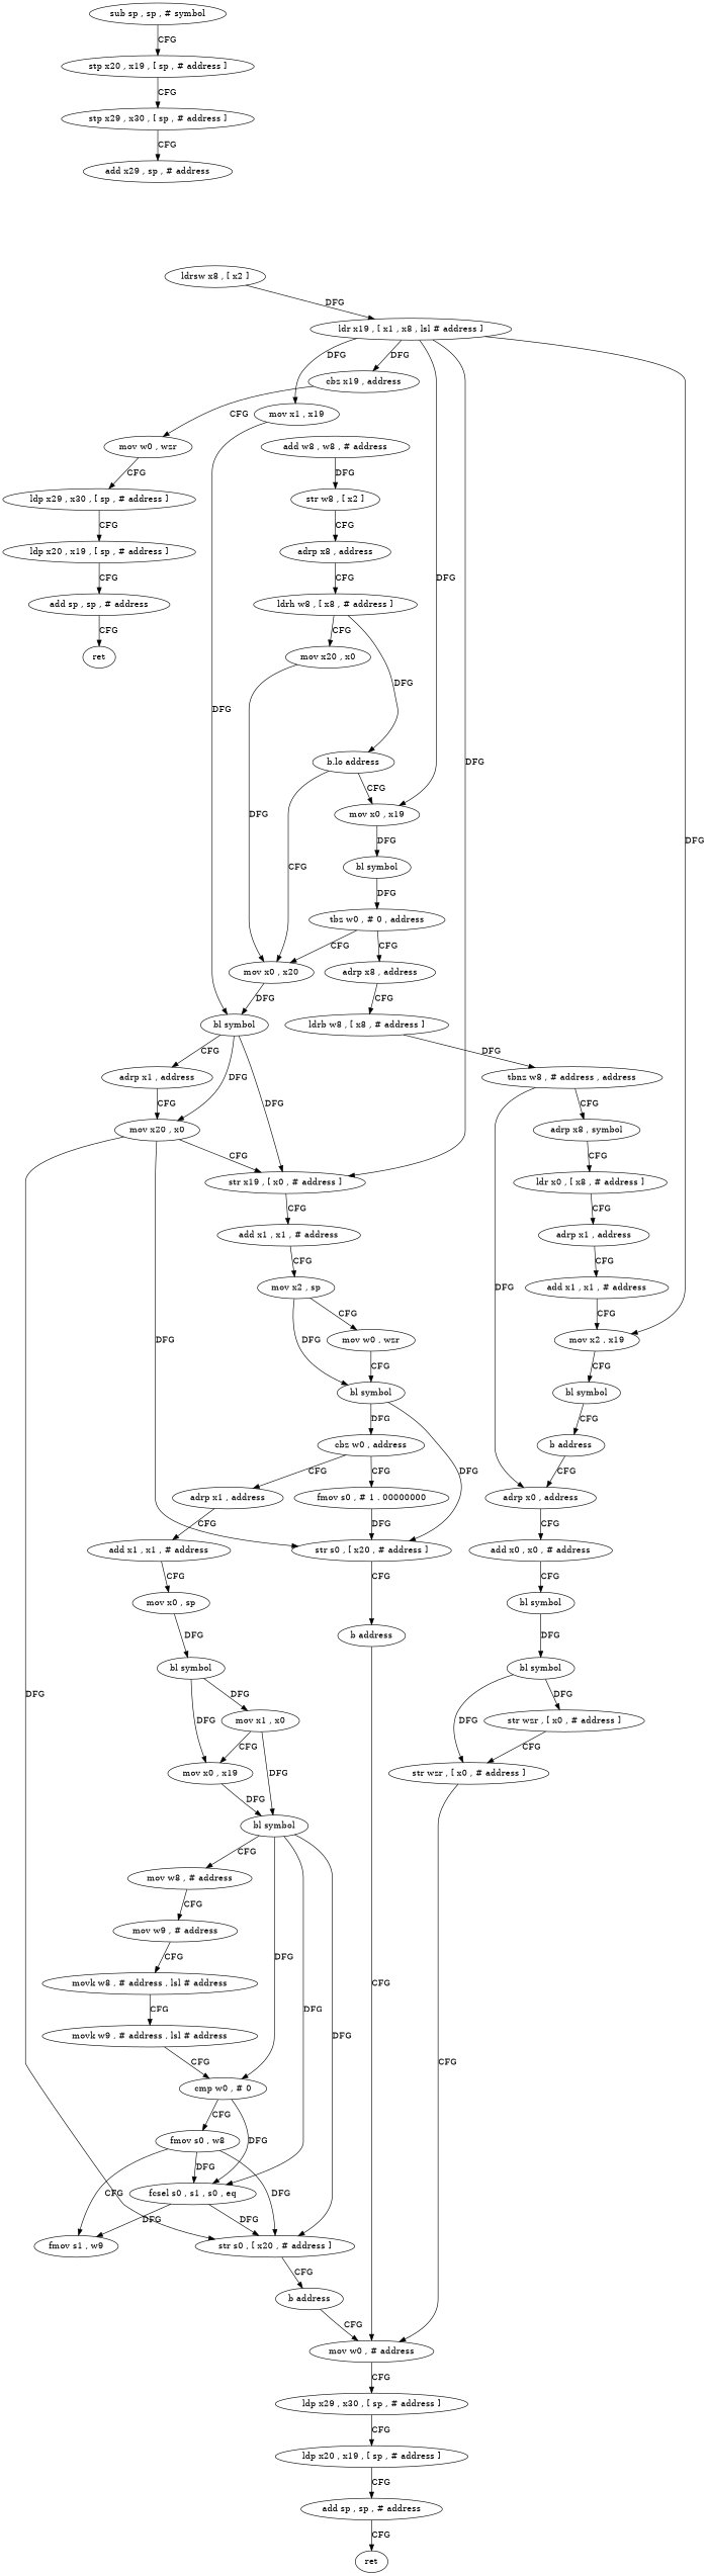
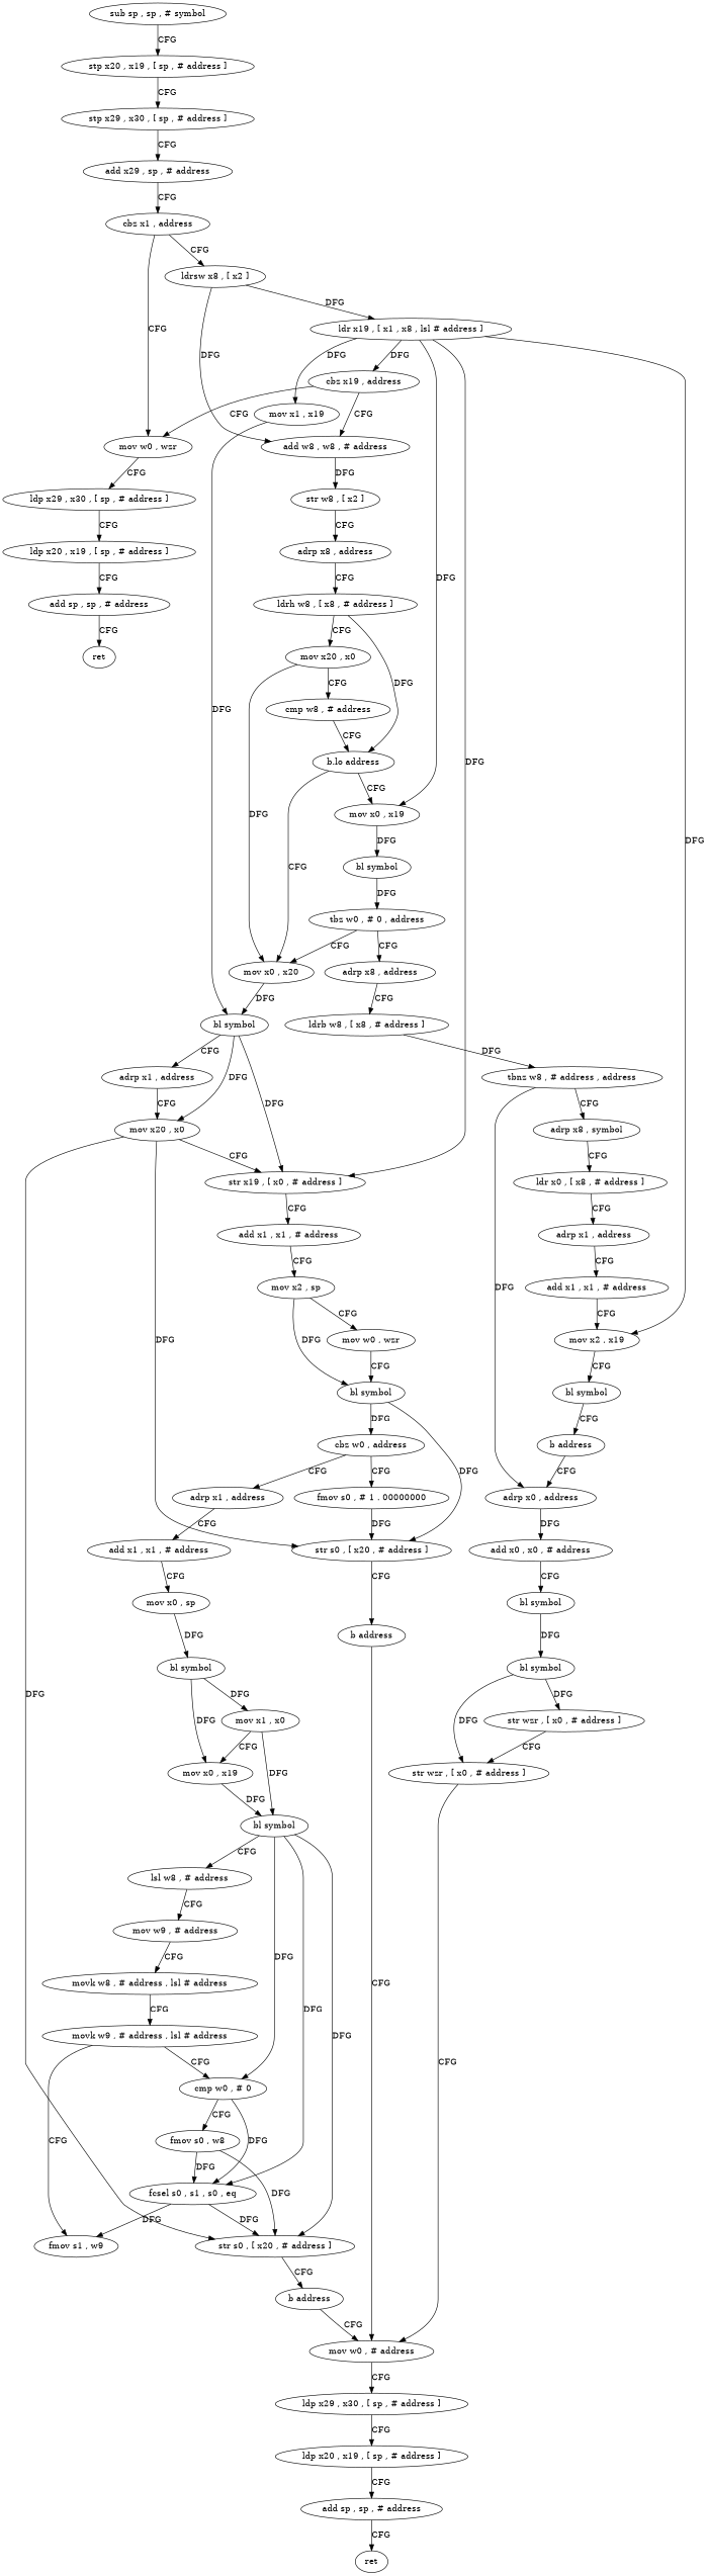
  digraph {
    n1 [label="sub sp , sp , # symbol"]
    n2 [label="stp x20 , x19 , [ sp , # address ]"]
    n3 [label="stp x29 , x30 , [ sp , # address ]"]
    n4 [label="add x29 , sp , # address"]
+   n5 [label="cbz x1 , address"]
    n6 [label="mov w0 , wzr"]
    n7 [label="ldrsw x8 , [ x2 ]"]
    n8 [label="ldp x29 , x30 , [ sp , # address ]"]
    n9 [label="ldr x19 , [ x1 , x8 , lsl # address ]"]
    n10 [label="add w8 , w8 , # address"]
    n11 [label="ldp x20 , x19 , [ sp , # address ]"]
    n12 [label="cbz x19 , address"]
    n13 [label="mov x0 , x19"]
    n14 [label="mov x1 , x19"]
    n15 [label="str x19 , [ x0 , # address ]"]
    n16 [label="mov x2 , x19"]
    n17 [label="str w8 , [ x2 ]"]
    n18 [label="add sp , sp , # address"]
    n19 [label=ret]
    n20 [label="bl symbol"]
    n21 [label="bl symbol"]
    n22 [label="add x1 , x1 , # address"]
    n23 [label="bl symbol"]
    n24 [label="adrp x8 , address"]
    n25 [label="ldrh w8 , [ x8 , # address ]"]
    n26 [label="mov x20 , x0"]
    n27 [label="b.lo address"]
+   n28 [label="cmp w8 , # address"]
    n29 [label="mov x0 , x20"]
    n30 [label="adrp x1 , address"]
    n31 [label="mov x20 , x0"]
    n32 [label="tbz w0 , # 0 , address"]
    n33 [label="str s0 , [ x20 , # address ]"]
    n34 [label="str s0 , [ x20 , # address ]"]
    n35 [label="b address"]
    n36 [label="b address"]
    n37 [label="mov x2 , sp"]
    n38 [label="mov w0 , wzr"]
    n39 [label="bl symbol"]
    n40 [label="cbz w0 , address"]
    n41 [label="adrp x1 , address"]
    n42 [label="fmov s0 , # 1 . 00000000"]
    n43 [label="add x1 , x1 , # address"]
    n44 [label="mov x0 , sp"]
    n45 [label="adrp x8 , address"]
    n46 [label="ldrb w8 , [ x8 , # address ]"]
    n47 [label="tbnz w8 , # address , address"]
    n48 [label="bl symbol"]
    n49 [label="mov x1 , x0"]
    n50 [label="mov x0 , x19"]
    n51 [label="bl symbol"]
-   n52 [label="mov w8 , # address"]
+   n52 [label="lsl w8 , # address"]
    n53 [label="cmp w0 , # 0"]
    n54 [label="fcsel s0 , s1 , s0 , eq"]
    n55 [label="mov w9 , # address"]
    n56 [label="fmov s0 , w8"]
    n57 [label="fmov s1 , w9"]
    n58 [label="movk w8 , # address , lsl # address"]
    n59 [label="movk w9 , # address , lsl # address"]
    n60 [label="mov w0 , # address"]
    n61 [label="ldp x29 , x30 , [ sp , # address ]"]
    n62 [label="ldp x20 , x19 , [ sp , # address ]"]
    n63 [label="adrp x8 , symbol"]
    n64 [label="adrp x0 , address"]
    n65 [label="ldr x0 , [ x8 , # address ]"]
    n66 [label="add x0 , x0 , # address"]
    n67 [label="adrp x1 , address"]
    n68 [label="bl symbol"]
    n69 [label="add sp , sp , # address"]
    n70 [label=ret]
    n71 [label="add x1 , x1 , # address"]
    n72 [label="b address"]
    n73 [label="bl symbol"]
    n74 [label="str wzr , [ x0 , # address ]"]
    n75 [label="str wzr , [ x0 , # address ]"]
    n1 -> n2 [label=CFG]
    n2 -> n3 [label=CFG]
    n3 -> n4 [label=CFG]
+   n4 -> n5 [label=CFG]
+   n5 -> n6 [label=CFG]
+   n5 -> n7 [label=CFG]
    n6 -> n8 [label=CFG]
    n7 -> n9 [label=DFG]
+   n7 -> n10 [label=DFG]
    n8 -> n11 [label=CFG]
    n9 -> n12 [label=DFG]
    n9 -> n13 [label=DFG]
    n9 -> n14 [label=DFG]
    n9 -> n15 [label=DFG]
    n9 -> n16 [label=DFG]
    n10 -> n17 [label=DFG]
    n11 -> n18 [label=CFG]
    n12 -> n6 [label=CFG]
+   n12 -> n10 [label=CFG]
    n13 -> n20 [label=DFG]
    n14 -> n21 [label=DFG]
    n15 -> n22 [label=CFG]
    n16 -> n23 [label=CFG]
    n17 -> n24 [label=CFG]
    n18 -> n19 [label=CFG]
    n20 -> n32 [label=DFG]
    n21 -> n15 [label=DFG]
    n21 -> n30 [label=CFG]
    n21 -> n31 [label=DFG]
    n22 -> n37 [label=CFG]
    n23 -> n72 [label=CFG]
    n24 -> n25 [label=CFG]
    n25 -> n26 [label=CFG]
    n25 -> n27 [label=DFG]
+   n26 -> n28 [label=CFG]
    n26 -> n29 [label=DFG]
    n27 -> n13 [label=CFG]
    n27 -> n29 [label=CFG]
+   n28 -> n27 [label=CFG]
    n29 -> n21 [label=DFG]
    n30 -> n31 [label=CFG]
    n31 -> n15 [label=CFG]
    n31 -> n33 [label=DFG]
    n31 -> n34 [label=DFG]
    n32 -> n29 [label=CFG]
    n32 -> n45 [label=CFG]
    n33 -> n35 [label=CFG]
    n34 -> n36 [label=CFG]
    n35 -> n60 [label=CFG]
    n36 -> n60 [label=CFG]
    n37 -> n38 [label=CFG]
    n37 -> n39 [label=DFG]
    n38 -> n39 [label=CFG]
    n39 -> n34 [label=DFG]
    n39 -> n40 [label=DFG]
    n40 -> n41 [label=CFG]
    n40 -> n42 [label=CFG]
    n41 -> n43 [label=CFG]
    n42 -> n34 [label=DFG]
    n43 -> n44 [label=CFG]
    n44 -> n48 [label=DFG]
    n45 -> n46 [label=CFG]
    n46 -> n47 [label=DFG]
    n47 -> n63 [label=CFG]
    n47 -> n64 [label=DFG]
    n48 -> n49 [label=DFG]
    n48 -> n50 [label=DFG]
    n49 -> n50 [label=CFG]
    n49 -> n51 [label=DFG]
    n50 -> n51 [label=DFG]
    n51 -> n33 [label=DFG]
    n51 -> n52 [label=CFG]
    n51 -> n53 [label=DFG]
    n51 -> n54 [label=DFG]
    n52 -> n55 [label=CFG]
    n53 -> n54 [label=DFG]
    n53 -> n56 [label=CFG]
    n54 -> n33 [label=DFG]
    n54 -> n57 [label=DFG]
    n55 -> n58 [label=CFG]
    n56 -> n33 [label=DFG]
    n56 -> n54 [label=DFG]
-   n56 -> n57 [label=CFG]
+   n59 -> n57 [label=CFG]
    n58 -> n59 [label=CFG]
    n59 -> n53 [label=CFG]
    n60 -> n61 [label=CFG]
    n61 -> n62 [label=CFG]
    n62 -> n69 [label=CFG]
    n63 -> n65 [label=CFG]
-   n64 -> n66 [label=CFG]
+   n64 -> n66 [label=DFG]
    n65 -> n67 [label=CFG]
    n66 -> n68 [label=CFG]
    n67 -> n71 [label=CFG]
    n68 -> n73 [label=DFG]
    n69 -> n70 [label=CFG]
    n71 -> n16 [label=CFG]
    n72 -> n64 [label=CFG]
    n73 -> n74 [label=DFG]
    n73 -> n75 [label=DFG]
    n74 -> n75 [label=CFG]
    n75 -> n60 [label=CFG]
  }
